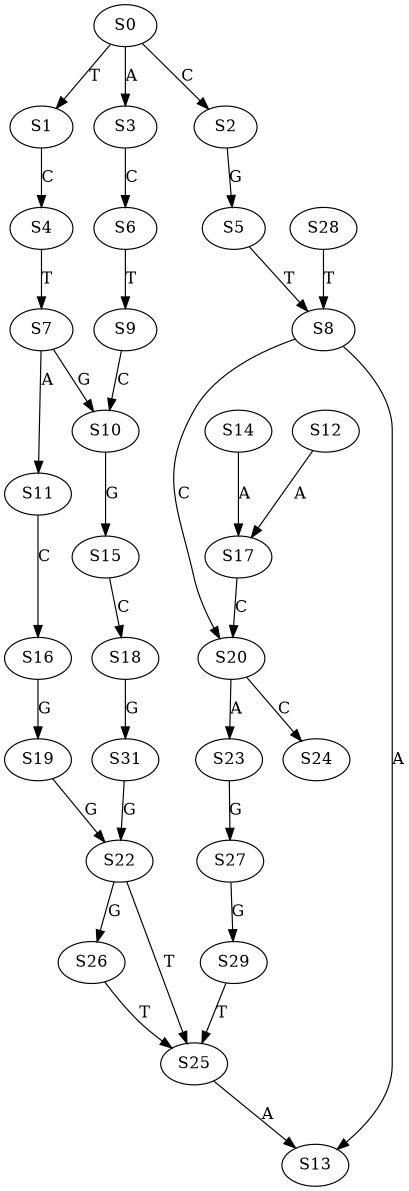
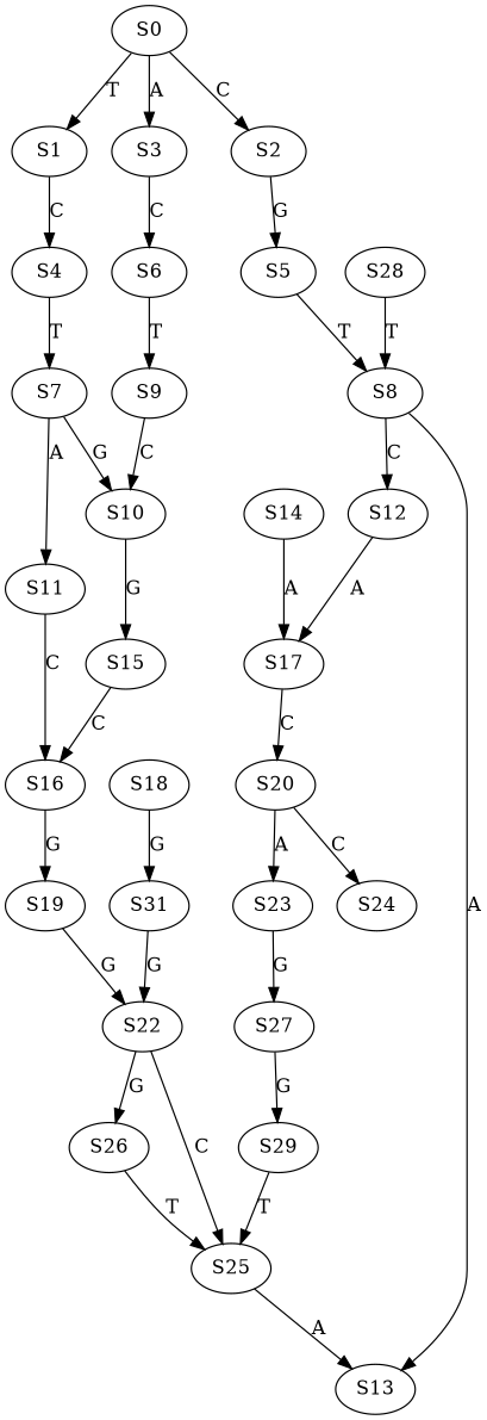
  strict digraph {
    S0
    S1
    S2
    S3
    S4
    S5
    S6
    S7
    S8
    S9
    S10
    S11
    S12
    S13
    S15
    S16
    S17
    S14
    S18
    S19
    S20
    n22 [label=S31]
    S22
    S23
    S24
    S25
    S26
    S27
    S29
    S28
    S0 -> S1 [label=T]
    S0 -> S2 [label=C]
    S0 -> S3 [label=A]
    S1 -> S4 [label=C]
    S2 -> S5 [label=G]
    S3 -> S6 [label=C]
    S4 -> S7 [label=T]
    S5 -> S8 [label=T]
    S6 -> S9 [label=T]
    S7 -> S10 [label=G]
    S7 -> S11 [label=A]
-   S8 -> S20 [label=C]
+   S8 -> S12 [label=C]
    S8 -> S13 [label=A]
    S9 -> S10 [label=C]
    S10 -> S15 [label=G]
    S11 -> S16 [label=C]
    S12 -> S17 [label=A]
-   S15 -> S18 [label=C]
+   S15 -> S16 [label=C]
    S16 -> S19 [label=G]
    S17 -> S20 [label=C]
    S14 -> S17 [label=A]
    S18 -> n22 [label=G]
    S19 -> S22 [label=G]
    S20 -> S23 [label=A]
    S20 -> S24 [label=C]
    n22 -> S22 [label=G]
-   S22 -> S25 [label=T]
+   S22 -> S25 [label=C]
    S22 -> S26 [label=G]
    S23 -> S27 [label=G]
    S25 -> S13 [label=A]
    S26 -> S25 [label=T]
    S27 -> S29 [label=G]
    S29 -> S25 [label=T]
    S28 -> S8 [label=T]
  }
